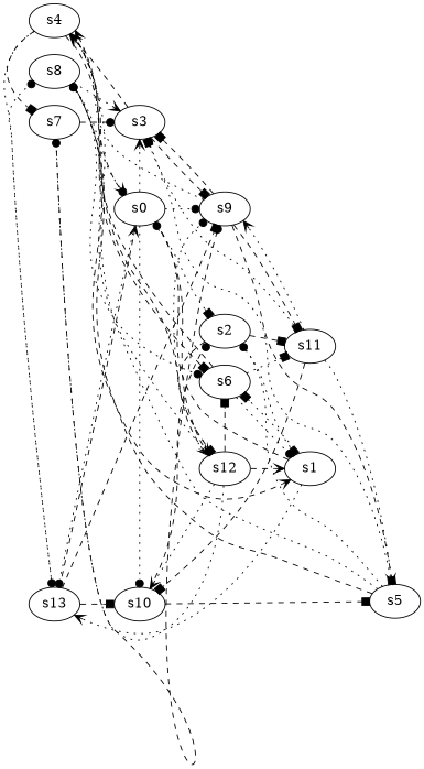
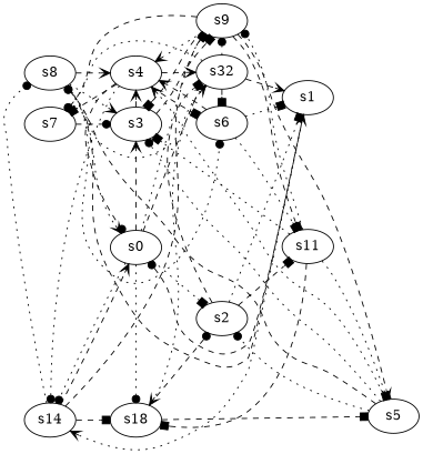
  digraph {
    rankdir=LR
    node [player=1]
    edge [arrowhead=box style=dashed]
    s0
    s2
    s3 [player=0]
    s9
-   s10 [player=0]
-   s12 [player=0]
-   s13
+   s10 [player=0 label=s18]
+   s12 [player=0 label=s32]
+   s13 [label=s14]
    s1 [player=0]
    s11
    s4 [player=0]
    s7
    s5
    s6
    s8 [player=0]
    s0 -> s2 [style=dotted]
-   s0 -> s3 [arrowhead=vee constraint="time == 4 || time == 13 || time == 21 || time == 23 || time == 24" style=dotted]
+   s0 -> s3 [arrowhead=vee constraint="time == 4 || time == 13 || time == 21 || time == 23 || time == 24"]
    s0 -> s9 [arrowhead=dot style=dotted]
    s0 -> s10 [arrowhead=dot constraint="time == 8 || time == 9 || time == 11 || time == 18" style=dotted]
    s0 -> s12 [arrowhead=vee constraint="time % 6 == 0"]
    s0 -> s13 [arrowhead=dot constraint="time % 3 == 0 && time % 4 == 1" style=dotted]
    s2 -> s12 [constraint="time == 2 || time == 5 || time == 20 || time == 25"]
    s2 -> s1 [constraint="time % 4 == 1 && time % 4 == 3" style=dotted]
    s2 -> s11
    s3 -> s9 [constraint="time % 8 == 3"]
    s3 -> s4 [arrowhead=vee constraint="time == 2 || time == 9 || time == 10 || time == 13 || time == 19"]
    s9 -> s3 [constraint="time % 2 == 0 && time % 5 == 3"]
    s9 -> s11 [constraint="time == 1 || time == 2 || time == 13"]
    s9 -> s4 [arrowhead=vee constraint="time % 5 == 0" style=dotted]
-   s7 -> s9 [arrowhead=dot constraint="time == 1 || time == 5 || time == 7 || time == 12"]
+   s9 -> s7 [arrowhead=dot constraint="time == 1 || time == 5 || time == 7 || time == 12"]
    s9 -> s5 [arrowhead=vee constraint="!(time % 6 == 2)"]
    s10 -> s2 [arrowhead=dot]
    s10 -> s5
    s12 -> s9 [arrowhead=dot constraint="!(time % 3 == 2)" style=dotted]
    s12 -> s10 [arrowhead=vee constraint="time % 3 == 2 || time % 5 == 4" style=dotted]
    s12 -> s1 [arrowhead=vee]
    s12 -> s7 [arrowhead=dot constraint="time % 5 == 4" style=dotted]
    s12 -> s6 [constraint="time == 5"]
    s12 -> s8 [arrowhead=dot constraint="time % 2 == 0 && time % 3 == 2" style=dotted]
    s13 -> s0 [arrowhead=vee constraint="time % 2 == 0"]
    s13 -> s9 [constraint="!(time % 5 == 0)"]
    s13 -> s10
    s13 -> s8 [arrowhead=dot constraint="time % 2 == 1" style=dotted]
    s1 -> s0 [arrowhead=dot constraint="time % 3 == 2 || time % 2 == 0"]
    s1 -> s13 [arrowhead=vee constraint="time % 4 == 2 && time % 5 == 0" style=dotted]
-   s1 -> s6 [constraint="!(time % 5 == 3)" style=dotted]
    s11 -> s3 [constraint="time == 6 || time == 10" style=dotted]
-   s11 -> s9 [arrowhead=vee constraint="time % 3 == 2 && time % 3 == 1" style=dotted]
+   s11 -> s9 [arrowhead=dot constraint="time % 3 == 2 && time % 3 == 1" style=dotted]
    s11 -> s10 [constraint="time % 2 == 0 && time % 5 == 2"]
    s11 -> s5 [style=dotted]
    s4 -> s0 [arrowhead=dot constraint="!(time % 3 == 2)"]
    s4 -> s12 [arrowhead=vee constraint="time % 2 == 0 && time % 4 == 0"]
    s4 -> s13 [arrowhead=dot constraint="!(time % 2 == 1)" style=dotted]
    s4 -> s7 [constraint="time % 5 == 0 || time % 2 == 0"]
    s4 -> s6 [constraint="time % 2 == 0 || time % 5 == 2"]
    s7 -> s3 [arrowhead=dot]
    s5 -> s2 [arrowhead=dot constraint="time % 3 == 1 || time % 3 == 1" style=dotted]
    s5 -> s3 [arrowhead=dot constraint="time % 3 == 1 || time % 3 == 1" style=dotted]
    s5 -> s4 [arrowhead=vee constraint="!(time % 5 == 3)" style=dotted]
    s5 -> s8 [arrowhead=dot constraint="time % 3 == 2 || time % 5 == 1"]
-   s6 -> s1 [arrowhead=dot style=dotted]
+   s6 -> s1 [style=dotted]
    s6 -> s11 [style=dotted]
    s6 -> s4 [arrowhead=vee constraint="time % 3 == 2 && time % 4 == 2"]
    s8 -> s0 [arrowhead=vee constraint="time % 6 == 2" style=dotted]
    s8 -> s3 [arrowhead=vee constraint="time % 4 == 0" style=dotted]
    s8 -> s1 [arrowhead=vee constraint="time % 4 == 2 || time % 3 == 2"]
+   s8 -> s4 [arrowhead=vee]
    s8 -> s6 [arrowhead=dot constraint="time == 0 || time == 11 || time == 15" style=dotted]
  }
